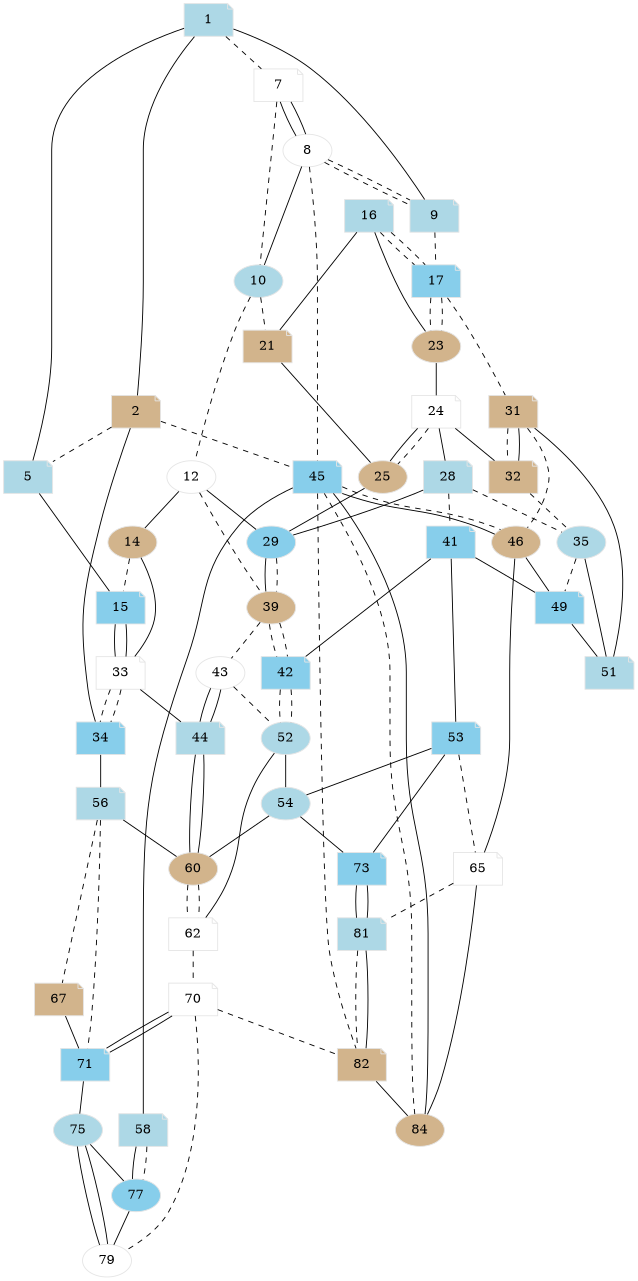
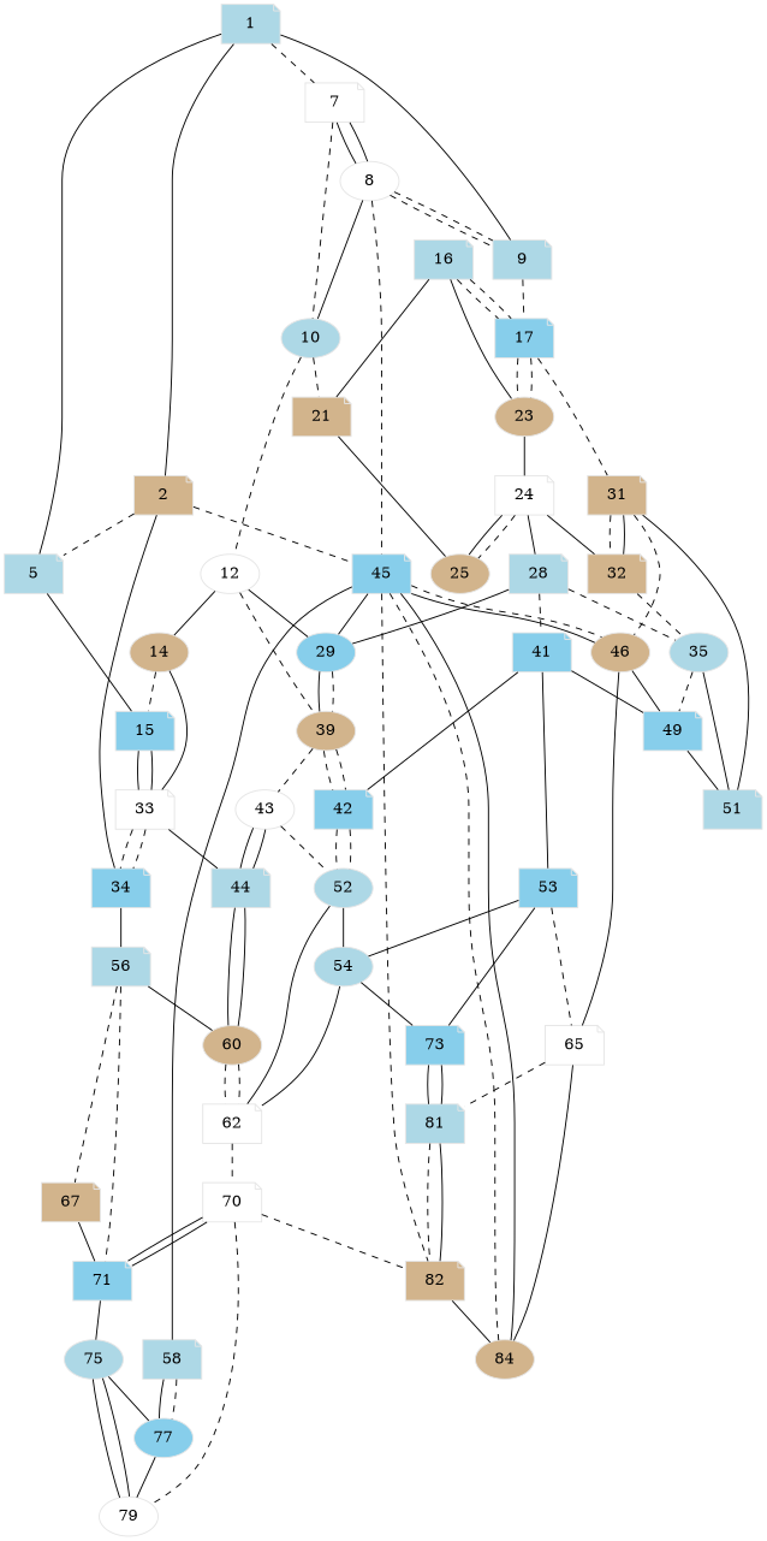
  graph {
    node [color=gray90 fillcolor=lightblue shape=note style=filled]
    edge [style=solid]
    1 [super="+4"]
    2 [fillcolor=tan super="+3"]
    5 [super="+6"]
    7 [fillcolor=white]
    9
    34 [fillcolor=skyblue super="+38"]
    45 [fillcolor=skyblue super="+59"]
    15 [fillcolor=skyblue]
    8 [fillcolor=white shape=ellipse super="+19"]
    10 [shape=ellipse super="+11"]
    17 [fillcolor=skyblue super="+18"]
    56 [super="+57"]
    46 [fillcolor=tan shape=ellipse super="+64"]
    58
    82 [fillcolor=tan super="+85"]
    84 [fillcolor=tan shape=ellipse]
    33 [fillcolor=white super="+37"]
    12 [fillcolor=white shape=ellipse super="+13"]
    21 [fillcolor=tan super="+22"]
    23 [fillcolor=tan shape=ellipse]
    31 [fillcolor=tan super="+47"]
    14 [fillcolor=tan shape=ellipse]
    29 [fillcolor=skyblue shape=ellipse super="+30"]
    39 [fillcolor=tan shape=ellipse super="+40"]
    25 [fillcolor=tan shape=ellipse super="+26"]
    42 [fillcolor=skyblue]
    43 [fillcolor=white shape=ellipse]
    44
    16 [super="+20"]
    24 [fillcolor=white super="+27"]
    32 [fillcolor=tan]
    51
    28 [super="+36"]
    35 [shape=ellipse super="+48"]
    41 [fillcolor=skyblue super="+50"]
    49 [fillcolor=skyblue super="+63"]
    53 [fillcolor=skyblue super="+66"]
    65 [fillcolor=white super="+83"]
    60 [fillcolor=tan shape=ellipse super="+61"]
    67 [fillcolor=tan super="+68"]
    71 [fillcolor=skyblue super="+74"]
    52 [shape=ellipse super="+55"]
    54 [shape=ellipse super="+72"]
    73 [fillcolor=skyblue]
    62 [fillcolor=white super="+69"]
    77 [fillcolor=skyblue shape=ellipse super="+80"]
    81
    70 [fillcolor=white super="+78"]
    79 [fillcolor=white shape=ellipse]
    75 [shape=ellipse super="+76"]
    1 -- 2
    1 -- 5
    1 -- 7 [style=dashed]
    1 -- 9
    2 -- 5 [style=dashed]
    2 -- 34
    2 -- 45 [style=dashed]
    5 -- 15
    7 -- 8
    7 -- 8
    7 -- 10 [style=dashed]
    9 -- 17 [style=dashed]
    34 -- 56
    45 -- 46
    45 -- 46 [style=dashed]
    45 -- 58
    45 -- 82 [style=dashed]
    45 -- 84 [style=dashed]
    45 -- 84
    15 -- 33
    15 -- 33
    8 -- 9 [style=dashed]
    8 -- 9 [style=dashed]
    8 -- 45 [style=dashed]
    8 -- 10
    10 -- 12 [style=dashed]
    10 -- 21 [style=dashed]
    17 -- 23 [style=dashed]
    17 -- 23 [style=dashed]
    17 -- 31 [style=dashed]
    56 -- 60
    56 -- 67 [style=dashed]
    56 -- 71 [style=dashed]
    46 -- 49
    46 -- 65
    58 -- 77
    58 -- 77 [style=dashed]
    82 -- 84
    33 -- 34 [style=dashed]
    33 -- 34 [style=dashed]
    33 -- 44
    12 -- 14
    12 -- 29
    12 -- 39 [style=dashed]
    21 -- 25 [weight=2]
    23 -- 24
    31 -- 46 [style=dashed]
    31 -- 32 [style=dashed]
    31 -- 32
    31 -- 51
    14 -- 15 [style=dashed]
    14 -- 33
    29 -- 39
    29 -- 39 [style=dashed]
    39 -- 42 [style=dashed]
    39 -- 42 [style=dashed]
    39 -- 43 [style=dashed]
-   25 -- 29
+   45 -- 29
    42 -- 52 [style=dashed]
    42 -- 52 [style=dashed]
    43 -- 44
    43 -- 44
    43 -- 52 [style=dashed]
    44 -- 60
    44 -- 60
    16 -- 17 [style=dashed]
    16 -- 17 [style=dashed]
    16 -- 21
    16 -- 23
    24 -- 25
    24 -- 25 [style=dashed]
    24 -- 32
    24 -- 28
    32 -- 35 [style=dashed]
    28 -- 29
    28 -- 35 [style=dashed]
    28 -- 41 [style=dashed]
    35 -- 51
    35 -- 49 [style=dashed]
    41 -- 42
    41 -- 49
    41 -- 53
    49 -- 51
    53 -- 65 [style=dashed]
    53 -- 54
    53 -- 73
    65 -- 84
    65 -- 81 [style=dashed]
    60 -- 62 [style=dashed]
    60 -- 62 [style=dashed]
    67 -- 71 [weight=2]
    71 -- 75
    52 -- 54
    52 -- 62
    54 -- 73
-   54 -- 60
+   54 -- 62
    73 -- 81
    73 -- 81
    62 -- 70 [style=dashed]
    77 -- 79
    81 -- 82 [style=dashed]
    81 -- 82
    70 -- 82 [style=dashed]
    70 -- 71
    70 -- 71
    70 -- 79 [style=dashed]
    75 -- 77 [weight=2]
    75 -- 79
    75 -- 79
  }
